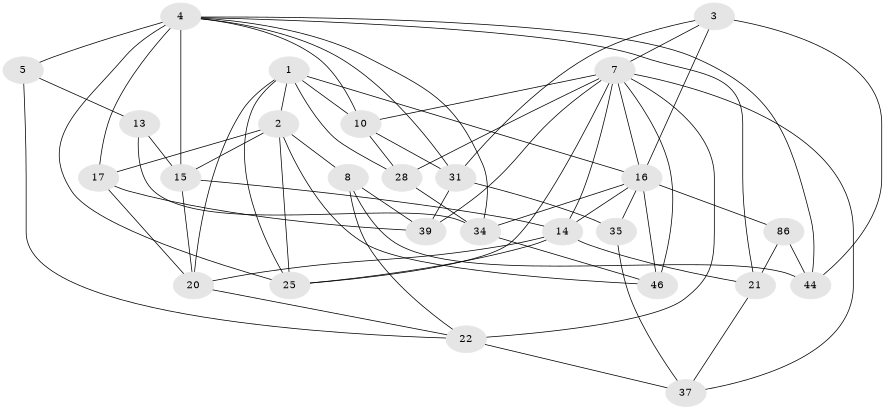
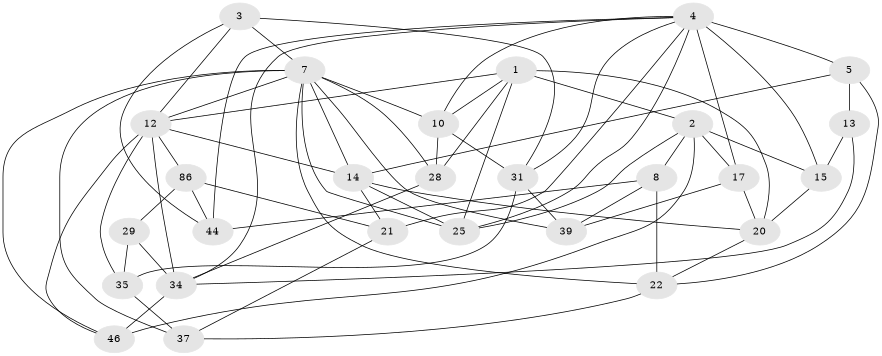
  graph {
    node [color=gray90 style=filled]
    1 [super="+23+18"]
    2 [super="+19"]
    10 [super="+43"]
-   12 [super="+32+51+33" label=16]
+   12 [super="+32+51+33"]
    20 [super="+55"]
    25 [super="+40"]
    28
    8
    15 [super="+30+53+38"]
    17
    46
    5
    13
    14 [super="+52"]
    22 [super="+50"]
    31 [super="+48"]
    34 [super="+45+41"]
    n18 [label=86]
    35 [super="+36"]
    37 [super="+42"]
    21
    44
    39
    n24 [label=7 super="+27+11"]
    3
    4 [super="+9+7"]
+   29
    1 -- 2
    1 -- 10
    1 -- 12
    1 -- 20
    1 -- 25
    1 -- 28
    2 -- 25
    2 -- 8
    2 -- 15
    2 -- 17
    2 -- 46
    10 -- 28
    10 -- 31
    12 -- 46
    12 -- 14
    12 -- 34 [weight=2]
    12 -- n18
    12 -- 35 [weight=2]
    20 -- 22
    28 -- 34
    8 -- 22
    8 -- 44
    8 -- 39
    15 -- 20 [weight=2]
    17 -- 20
    17 -- 39
    5 -- 13
-   15 -- 14
+   5 -- 14
    5 -- 22
    13 -- 15
    13 -- 34
    14 -- 20
    14 -- 25
    14 -- 21
    22 -- 37 [weight=2]
    31 -- 35 [weight=2]
    31 -- 39
    34 -- 46
    n18 -- 21
    n18 -- 44
+   n18 -- 29
    35 -- 37
    21 -- 37
    n24 -- 10
    n24 -- 12
    n24 -- 25 [weight=2]
    n24 -- 28
    n24 -- 46
    n24 -- 14
    n24 -- 22
    n24 -- 37 [weight=2]
    n24 -- 39
    3 -- 12
    3 -- 31
    3 -- 44
    3 -- n24
    4 -- 10
    4 -- 25
    4 -- 15 [weight=4]
    4 -- 17
    4 -- 5
    4 -- 31
    4 -- 34
    4 -- 21
    4 -- 44
+   29 -- 34 [weight=2]
+   29 -- 35
  }
